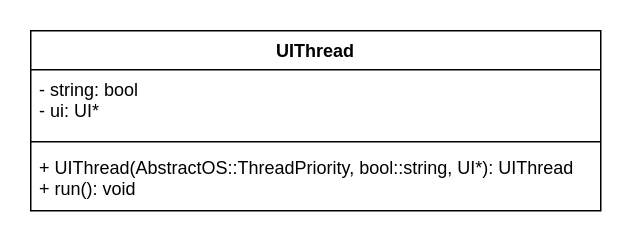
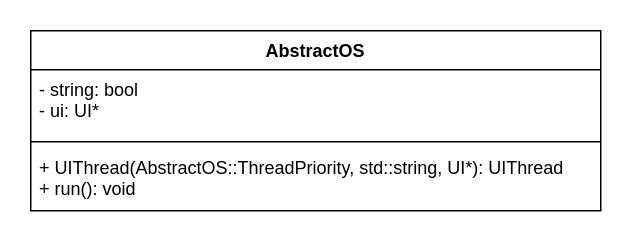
  <mxCell id="0" />
  <mxCell id="1" parent="0" />
- <mxCell id="2" value="UIThread" style="swimlane;fontStyle=1;align=center;verticalAlign=top;childLayout=stackLayout;horizontal=1;startSize=26;horizontalStack=0;resizeParent=1;resizeParentMax=0;resizeLast=0;collapsible=1;marginBottom=0;whiteSpace=wrap;html=1;" vertex="1" parent="1"><mxGeometry x="20" y="20" width="380" height="120" as="geometry" /></mxCell>
+ <mxCell id="2" value="AbstractOS" style="swimlane;fontStyle=1;align=center;verticalAlign=top;childLayout=stackLayout;horizontal=1;startSize=26;horizontalStack=0;resizeParent=1;resizeParentMax=0;resizeLast=0;collapsible=1;marginBottom=0;whiteSpace=wrap;html=1;" vertex="1" parent="1"><mxGeometry x="20" y="20" width="380" height="120" as="geometry" /></mxCell>
  <mxCell id="3" value="- string: bool&lt;br&gt;- ui: UI*" style="text;strokeColor=none;fillColor=none;align=left;verticalAlign=top;spacingLeft=4;spacingRight=4;overflow=hidden;rotatable=0;points=[[0,0.5],[1,0.5]];portConstraint=eastwest;whiteSpace=wrap;html=1;" vertex="1" parent="2"><mxGeometry y="26" width="380" height="44" as="geometry" /></mxCell>
  <mxCell id="4" value="" style="line;strokeWidth=1;fillColor=none;align=left;verticalAlign=middle;spacingTop=-1;spacingLeft=3;spacingRight=3;rotatable=0;labelPosition=right;points=[];portConstraint=eastwest;strokeColor=inherit;" vertex="1" parent="2"><mxGeometry y="70" width="380" height="8" as="geometry" /></mxCell>
- <mxCell id="5" value="+ UIThread(AbstractOS::ThreadPriority, bool::string, UI*): UIThread&lt;br&gt;+ run(): void" style="text;strokeColor=none;fillColor=none;align=left;verticalAlign=top;spacingLeft=4;spacingRight=4;overflow=hidden;rotatable=0;points=[[0,0.5],[1,0.5]];portConstraint=eastwest;whiteSpace=wrap;html=1;" vertex="1" parent="2"><mxGeometry y="78" width="380" height="42" as="geometry" /></mxCell>
+ <mxCell id="5" value="+ UIThread(AbstractOS::ThreadPriority, std::string, UI*): UIThread&lt;br&gt;+ run(): void" style="text;strokeColor=none;fillColor=none;align=left;verticalAlign=top;spacingLeft=4;spacingRight=4;overflow=hidden;rotatable=0;points=[[0,0.5],[1,0.5]];portConstraint=eastwest;whiteSpace=wrap;html=1;" vertex="1" parent="2"><mxGeometry y="78" width="380" height="42" as="geometry" /></mxCell>
